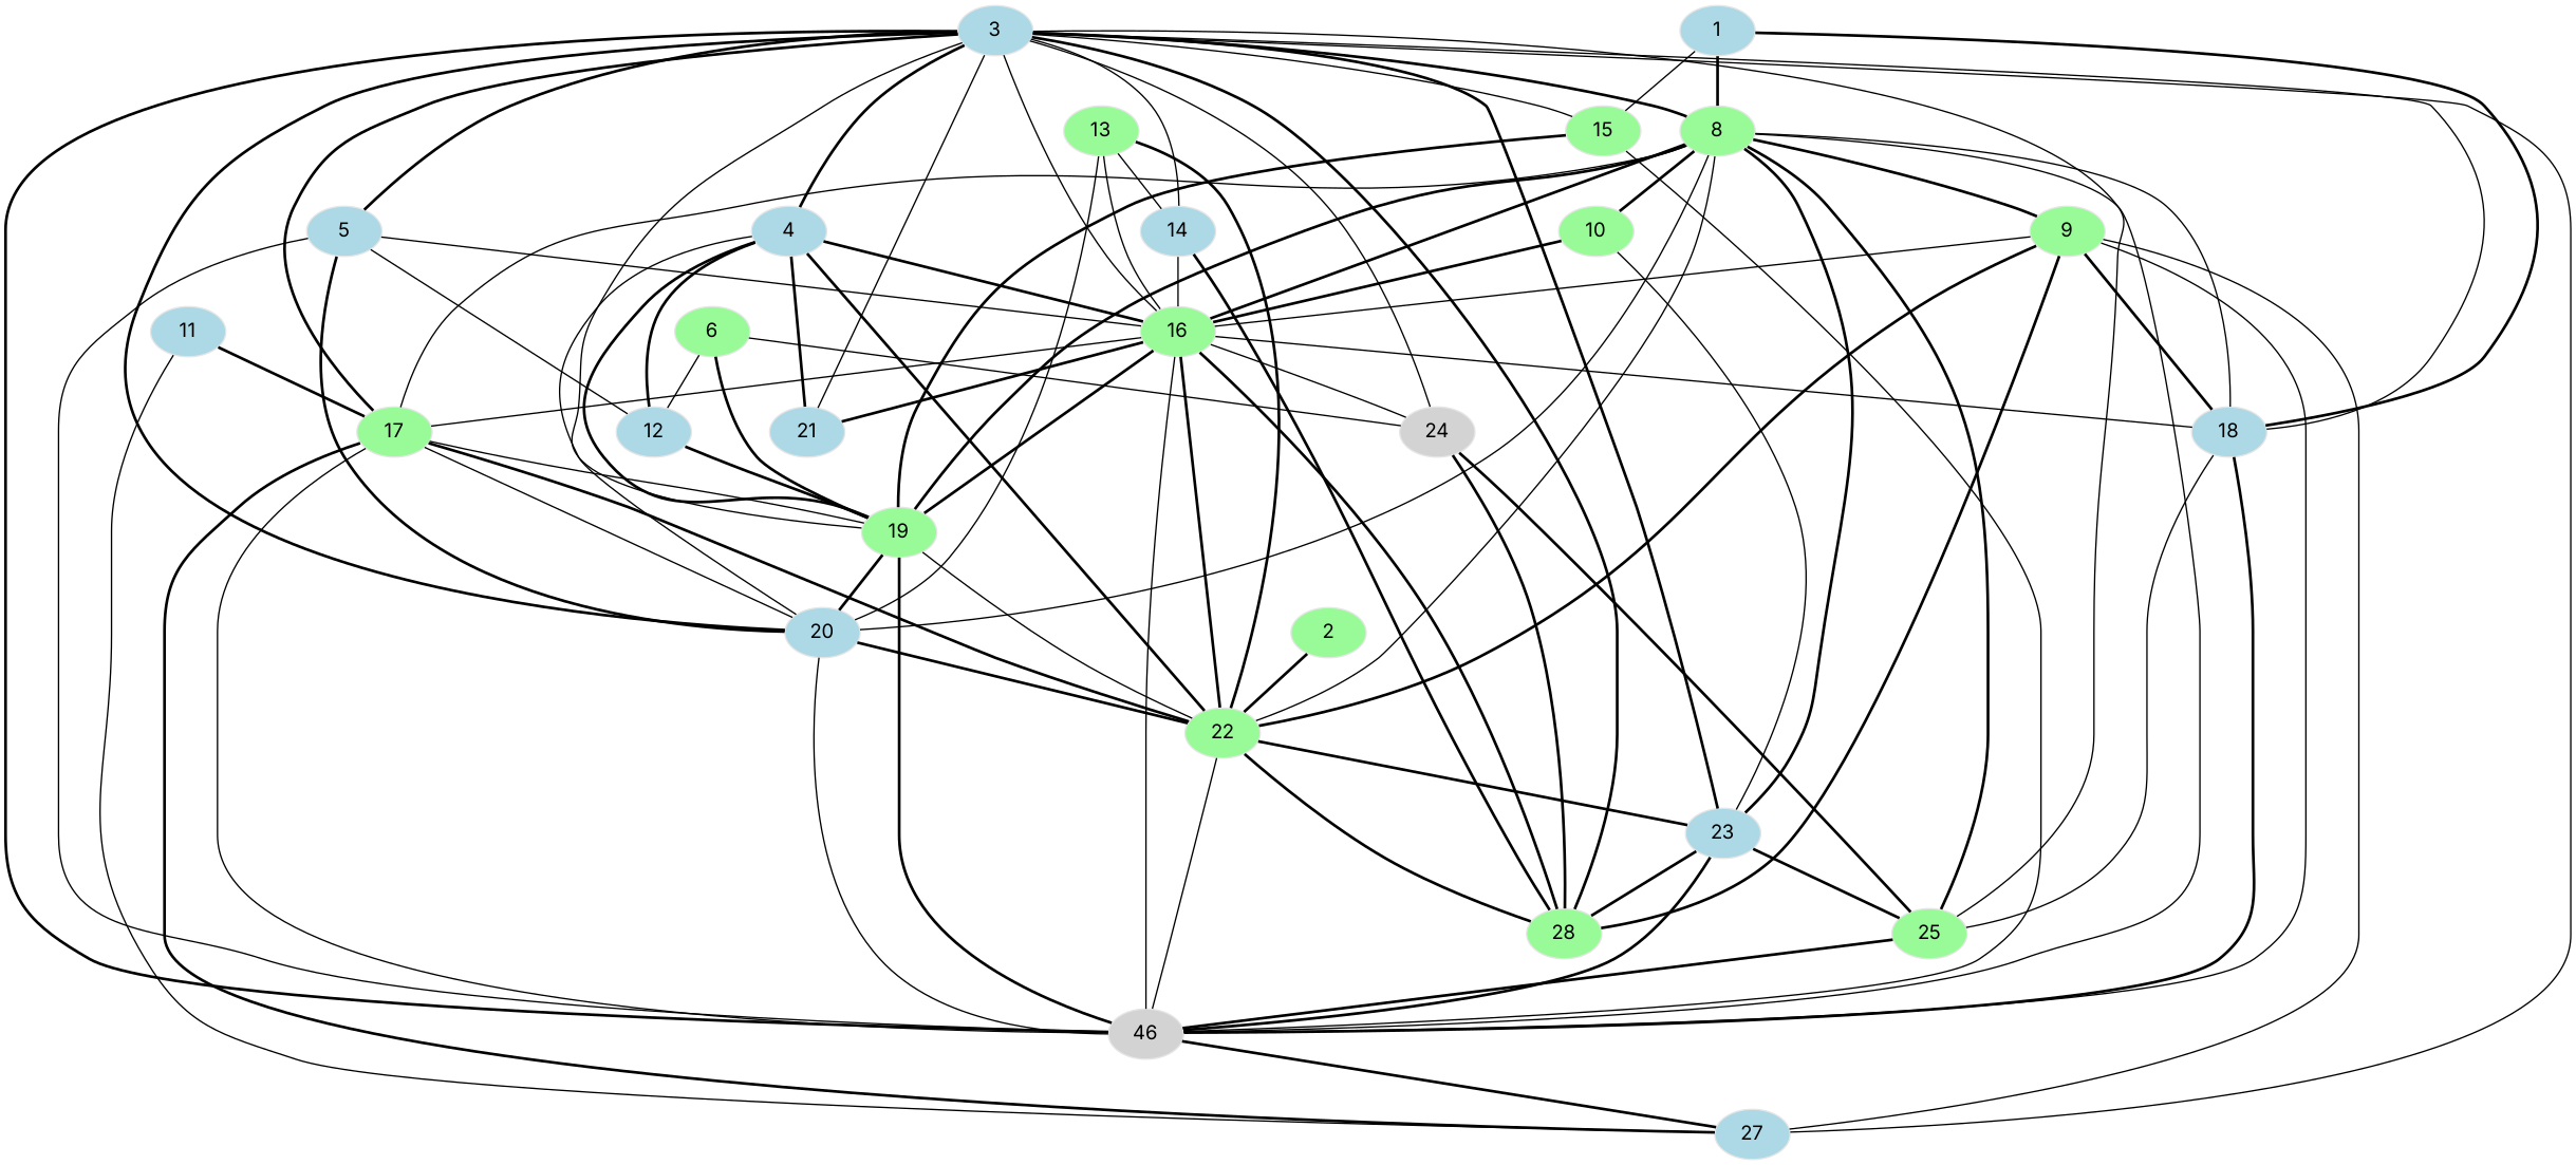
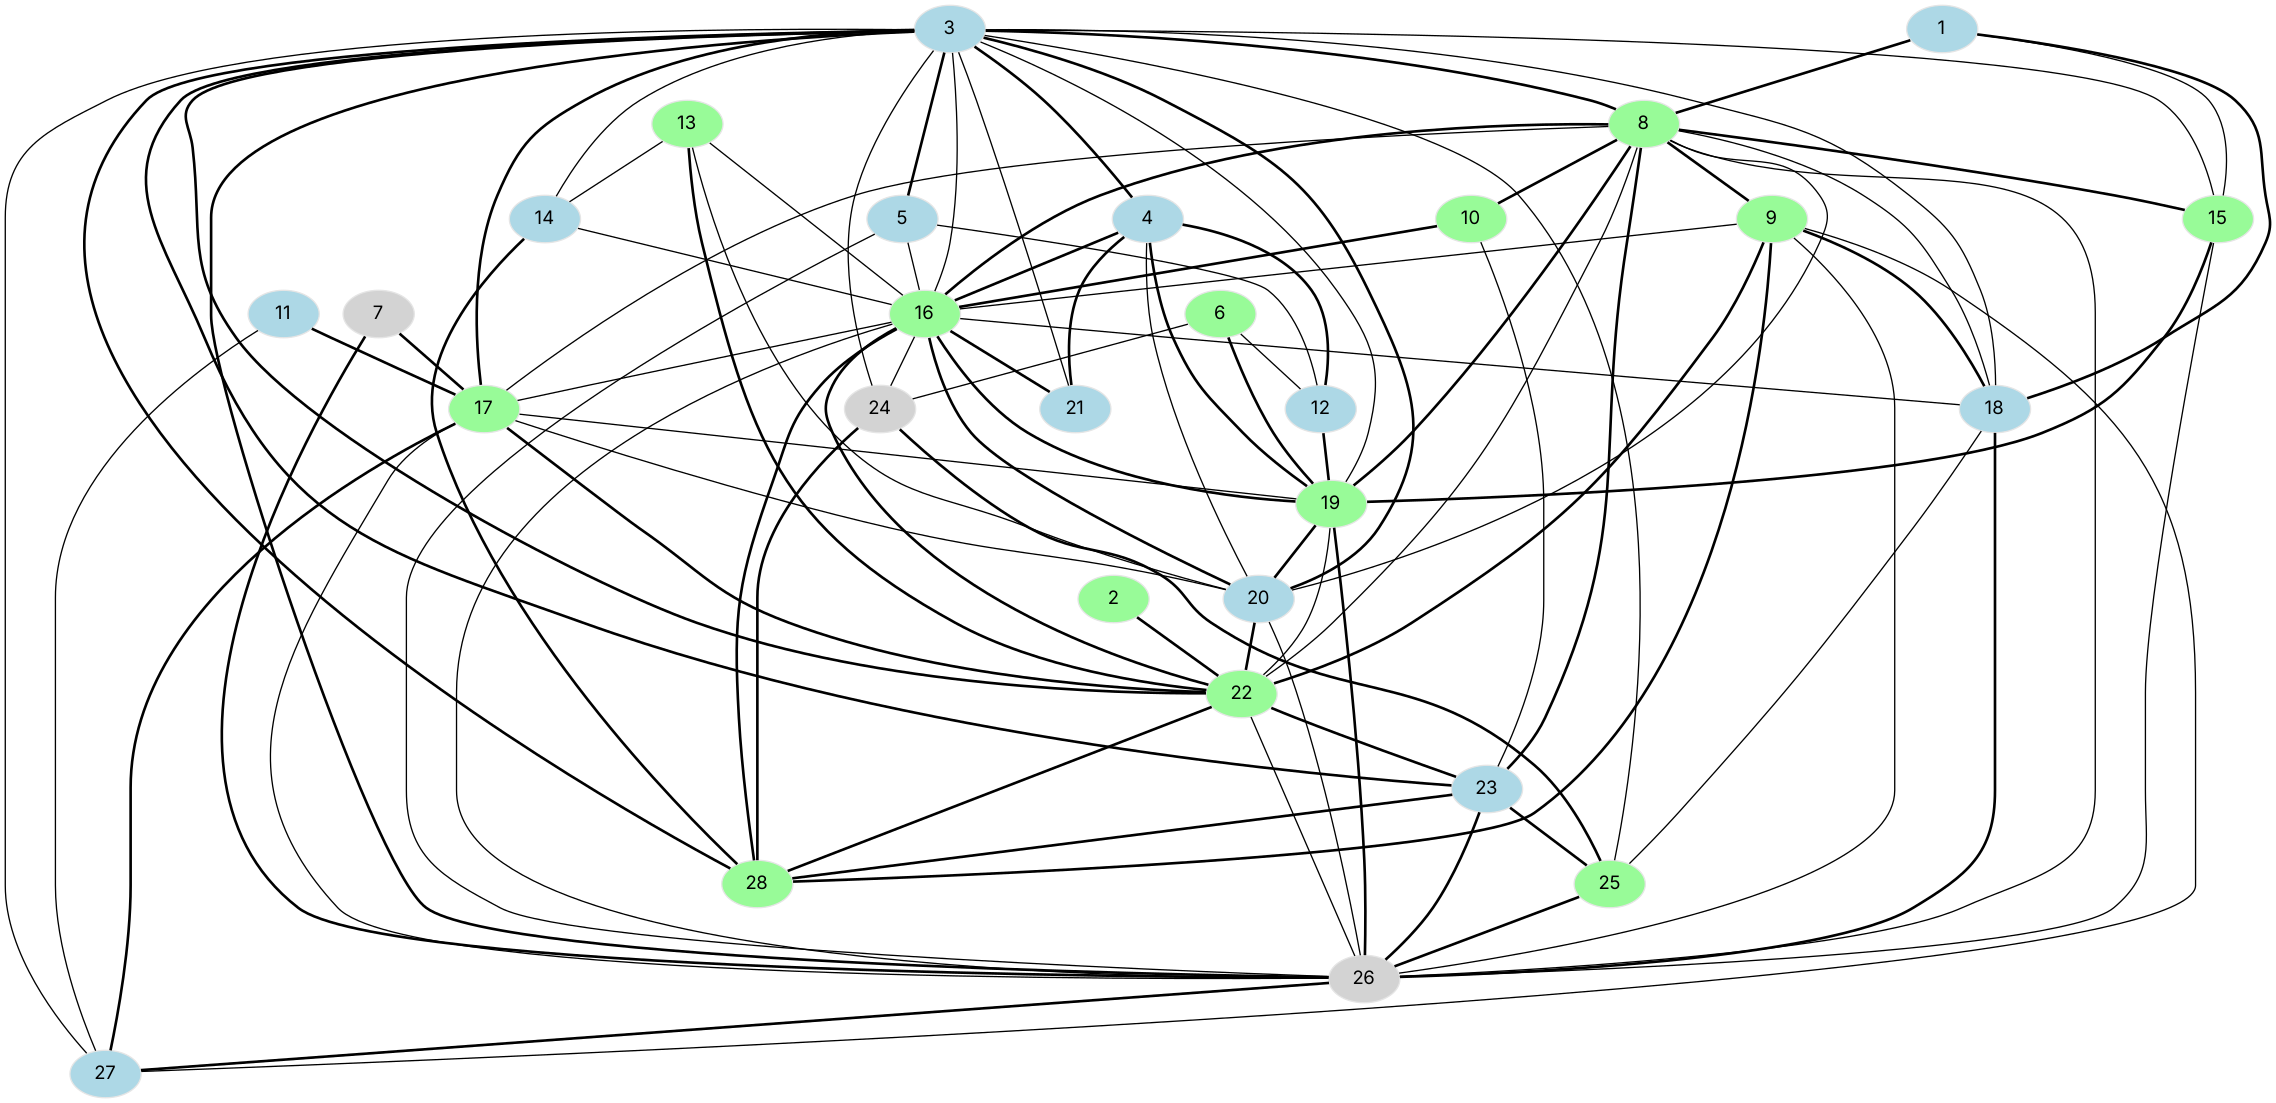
  graph {
    fontname=Inter
    node [color=gray90 fillcolor=palegreen fontname=Inter style=filled]
    edge [fontname=Inter style=bold weight=1.0]
    1 [fillcolor=lightblue]
    8
    15
    18 [fillcolor=lightblue]
    22
    16
    17
    19
    20 [fillcolor=lightblue]
    23 [fillcolor=lightblue]
-   26 [fillcolor=lightgrey label=46]
+   26 [fillcolor=lightgrey]
    9
    10
    25
    2
    28
    3 [fillcolor=lightblue]
    4 [fillcolor=lightblue]
    5 [fillcolor=lightblue]
    14 [fillcolor=lightblue]
    21 [fillcolor=lightblue]
    24 [fillcolor=lightgrey]
    27 [fillcolor=lightblue]
    12 [fillcolor=lightblue]
    6
+   7 [fillcolor=lightgrey]
    11 [fillcolor=lightblue]
    13
    1 -- 8 [weight=2.0]
    1 -- 15 [style=solid]
    1 -- 18
-   8 -- 25
+   8 -- 15
    8 -- 18 [style=solid]
    8 -- 22 [style=solid weight=5.0]
    8 -- 16 [weight=3.0]
    8 -- 17 [style=solid weight=3.0]
    8 -- 19 [weight=2.0]
    8 -- 20 [style=solid weight=2.0]
    8 -- 23
    8 -- 26 [style=solid weight=5.0]
    8 -- 9
    8 -- 10
    15 -- 19
    15 -- 26 [style=solid]
    18 -- 26
    18 -- 25 [style=solid]
    22 -- 23 [weight=2.0]
    22 -- 26 [style=solid weight=3.0]
    22 -- 28
    16 -- 18 [style=solid]
    16 -- 22 [weight=2.0]
    16 -- 17 [style=solid]
    16 -- 19 [weight=2.0]
-   5 -- 20 [weight=2.0]
+   16 -- 20 [weight=2.0]
    16 -- 26 [style=solid weight=3.0]
    16 -- 28 [weight=2.0]
    16 -- 21 [weight=2.0]
    16 -- 24 [style=solid weight=2.0]
    17 -- 22 [weight=2.0]
    17 -- 19 [style=solid]
    17 -- 20 [style=solid weight=2.0]
    17 -- 26 [style=solid weight=2.0]
    17 -- 27
    19 -- 22 [style=solid weight=2.0]
    19 -- 20
    19 -- 26 [weight=2.0]
    20 -- 22 [weight=2.0]
    20 -- 26 [style=solid weight=4.0]
    23 -- 26
    23 -- 25
    23 -- 28
    26 -- 27
    9 -- 18
    9 -- 22
    9 -- 16 [style=solid]
    9 -- 26 [style=solid]
    9 -- 28
    9 -- 27 [style=solid]
    10 -- 16
    10 -- 23 [style=solid weight=2.0]
    25 -- 26
    2 -- 22
    3 -- 8 [weight=3.0]
    3 -- 15 [style=solid]
    3 -- 18 [style=solid]
-   4 -- 22
+   3 -- 22
    3 -- 16 [style=solid]
    3 -- 17 [weight=2.0]
    3 -- 19 [style=solid weight=3.0]
    3 -- 20
    3 -- 23
    3 -- 26 [weight=3.0]
    3 -- 25 [style=solid]
    3 -- 28
    3 -- 4
    3 -- 5
    3 -- 14 [style=solid]
    3 -- 21 [style=solid]
    3 -- 24 [style=solid]
    3 -- 27 [style=solid weight=2.0]
    4 -- 16
    4 -- 19
    4 -- 20 [style=solid]
    4 -- 21
    4 -- 12
    5 -- 16 [style=solid]
    5 -- 26 [style=solid]
    5 -- 12 [style=solid]
    14 -- 16 [style=solid]
    14 -- 28
    24 -- 25
    24 -- 28 [weight=2.0]
    12 -- 19
    6 -- 19
    6 -- 24 [style=solid]
    6 -- 12 [style=solid]
+   7 -- 17
+   7 -- 26
    11 -- 17
    11 -- 27 [style=solid]
    13 -- 22
    13 -- 16 [style=solid]
    13 -- 20 [style=solid]
    13 -- 14 [style=solid]
  }
